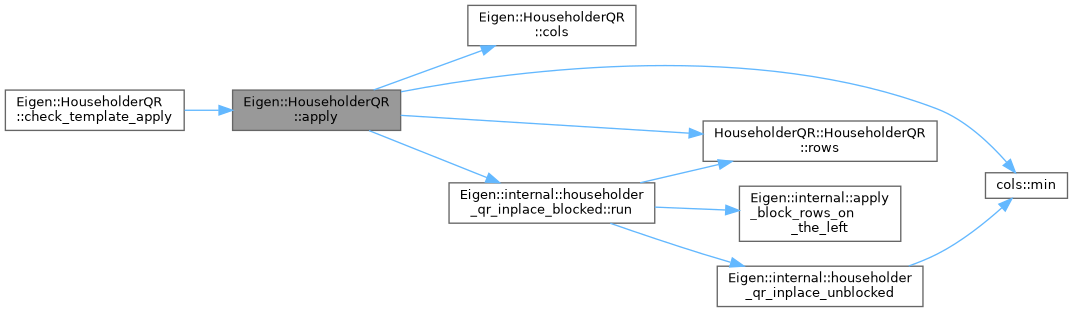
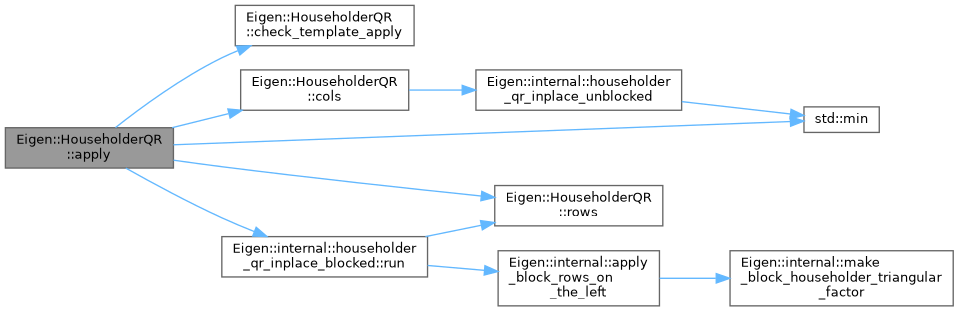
  digraph {
    rankdir=LR
    node [color=grey40 fillcolor=white fontname=Helvetica fontsize=10 shape=box style=filled]
    edge [color=steelblue1 fontname=Helvetica fontsize=10 labelfontname=Helvetica labelfontsize=10 style=solid]
    n1 [color=gray40 fillcolor=grey60 fontcolor=black height=0.2 label="Eigen::HouseholderQR\l::apply" width=0.4]
    n2 [height=0.2 label="Eigen::HouseholderQR\l::check_template_apply" width=0.4]
    n3 [height=0.2 label="Eigen::HouseholderQR\l::cols" width=0.4]
-   n4 [height=0.2 label="cols::min" width=0.4]
-   n5 [height=0.2 label="HouseholderQR::HouseholderQR\l::rows" width=0.4]
+   n4 [height=0.2 label="std::min" width=0.4]
+   n5 [height=0.2 label="Eigen::HouseholderQR\l::rows" width=0.4]
    n6 [height=0.2 label="Eigen::internal::householder\l_qr_inplace_blocked::run" width=0.4]
    n7 [height=0.2 label="Eigen::internal::apply\l_block_rows_on\l_the_left" width=0.4]
    n8 [height=0.2 label="Eigen::internal::householder\l_qr_inplace_unblocked" width=0.4]
-   n2 -> n1
+   n9 [height=0.2 label="Eigen::internal::make\l_block_householder_triangular\l_factor" width=0.4]
+   n1 -> n2
    n1 -> n3
    n1 -> n4
    n1 -> n5
    n1 -> n6
    n6 -> n5
    n6 -> n7
-   n6 -> n8
+   n3 -> n8
+   n7 -> n9
    n8 -> n4
  }
